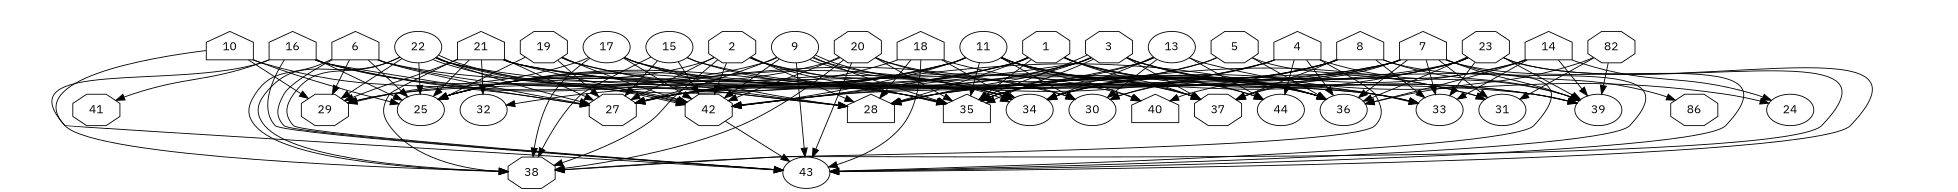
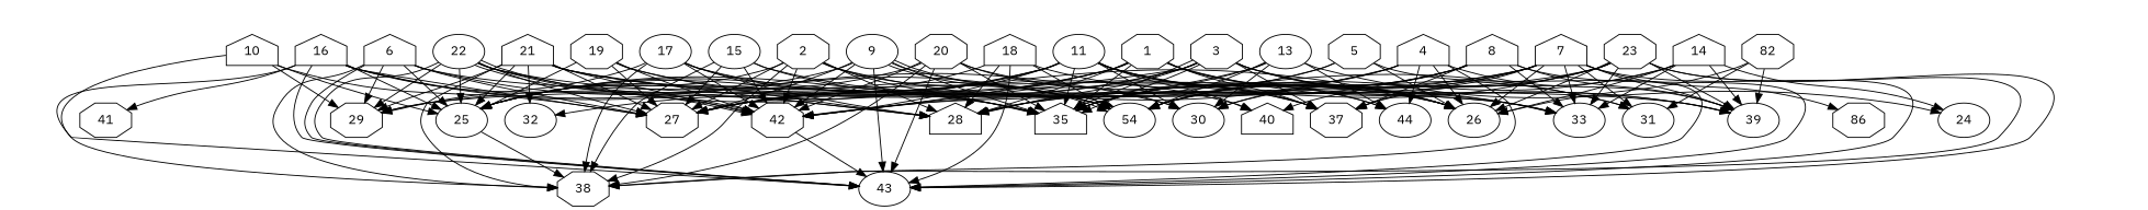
  digraph {
    fontname="IBM Plex Sans"
    node [alpha=0.05 fontname="IBM Plex Sans" shape=ellipse]
    edge [fontname="IBM Plex Sans"]
    1 [alpha=0.12 expect_size=1750184718109375488 shape=octagon]
    25 [alpha=0.03 expect_size=8390186124848887]
    28 [alpha=0.09 expect_size=911572479439273984000 shape=house]
    32 [alpha=0.15 expect_size=7053455121496679]
    35 [alpha=0.15 expect_size=2265655859218481152 shape=house]
-   36 [alpha=0.13 expect_size=133604722887098368000]
+   36 [alpha=0.13 expect_size=133604722887098368000 label=26]
    37 [expect_size=28433421662616448 shape=octagon]
    39 [expect_size=347711781857862352896]
    42 [alpha=0.15 expect_size=16964917702948796 shape=octagon]
    44 [alpha=0.09 expect_size=693733668391701446656]
    43 [alpha=0.12 expect_size=65630044669255614464]
    2 [expect_size=219549278994173280 shape=octagon]
    27 [alpha=0.17 expect_size=292668891352749047808 shape=octagon]
    31 [expect_size=1347200918277459017728]
-   34 [alpha=0.01 expect_size=501441382842368000000]
+   34 [alpha=0.01 expect_size=501441382842368000000 label=54]
    38 [alpha=0.02 expect_size=2345303636208488 shape=octagon]
    3 [alpha=0.13 expect_size=1031058389083357184000 shape=octagon]
    33 [alpha=0.08 expect_size=364492224055295868928]
    4 [alpha=0.08 expect_size=12396721232535442 shape=house]
    5 [alpha=0.06 expect_size=831946021435055538176 shape=octagon]
    6 [alpha=0.02 expect_size=13508052747176648 shape=house]
    29 [expect_size=96113153667468623872 shape=octagon]
    7 [alpha=0.01 expect_size=137802304414553904 shape=house]
    n24 [alpha=0.15 expect_size=1635702400283234533376 label=86 shape=octagon]
    8 [alpha=0.10 expect_size=6445794242251658 shape=house]
    30 [alpha=0.12 expect_size=607537113916902144]
    9 [expect_size=30433647139520160]
    10 [alpha=0.11 expect_size=28196492649289848 shape=house]
    11 [alpha=0.13 expect_size=665465152608252461056]
    40 [alpha=0.18 expect_size=522890282341400256 shape=house]
    n31 [alpha=0.16 expect_size=72495936767114528 label=82 shape=octagon]
    13 [alpha=0.02 expect_size=654177042920827392]
    24 [alpha=0.06 expect_size=266511753372325904384]
    14 [alpha=0.11 expect_size=9512462720188809216 shape=house]
    15 [alpha=0.18 expect_size=21362910675943292928]
    16 [alpha=0.13 expect_size=949405181861055232 shape=house]
    41 [alpha=0.20 expect_size=616044269036312704 shape=octagon]
    17 [alpha=0.13 expect_size=1447127364718880096256]
    18 [alpha=0.15 expect_size=43429249388937744 shape=house]
    19 [alpha=0.19 expect_size=1626242940025184452608 shape=octagon]
    20 [alpha=0.01 expect_size=281912607451694656 shape=octagon]
    21 [alpha=0.17 expect_size=36036783926089216 shape=house]
    22 [alpha=0.02 expect_size=1427111441483794688]
    23 [alpha=0.18 expect_size=20969495838123612 shape=octagon]
    1 -> 25
    1 -> 28
    1 -> 32
    1 -> 35
    1 -> 36
    1 -> 37
    1 -> 39
    1 -> 42
    1 -> 44
    42 -> 43
    2 -> 25
    2 -> 28
    2 -> 35
    2 -> 42
    2 -> 27
    2 -> 31
    2 -> 34
    2 -> 38
    3 -> 25
    3 -> 28
    3 -> 35
    3 -> 35
    3 -> 36
    3 -> 37
    3 -> 39
    3 -> 42
    3 -> 27
    3 -> 33
    4 -> 35
    4 -> 36
    4 -> 39
    4 -> 44
    4 -> 27
    4 -> 34
    4 -> 38
    5 -> 35
    5 -> 36
    5 -> 42
    5 -> 43
    6 -> 25
    6 -> 36
    6 -> 43
    6 -> 27
    6 -> 34
    6 -> 38
    6 -> 29
    7 -> 35
    7 -> 36
    7 -> 37
    7 -> 39
    7 -> 43
    7 -> 27
    7 -> 31
    7 -> 34
    7 -> 33
    7 -> 29
    7 -> n24
    8 -> 28
    8 -> 35
    8 -> 37
    8 -> 39
    8 -> 43
    8 -> 34
    8 -> 33
    8 -> 30
    9 -> 25
    9 -> 35
    9 -> 37
    9 -> 42
    9 -> 43
    9 -> 27
    9 -> 34
    9 -> 34
    10 -> 25
    10 -> 43
    10 -> 27
    10 -> 29
    11 -> 25
    11 -> 35
    11 -> 37
    11 -> 42
    11 -> 44
    11 -> 27
    11 -> 31
    11 -> 33
    11 -> 29
    11 -> 30
    11 -> 40
    n31 -> 36
    n31 -> 39
    n31 -> 31
    13 -> 28
    13 -> 44
    13 -> 27
    13 -> 34
    13 -> 30
    13 -> 24
    14 -> 36
    14 -> 37
    14 -> 39
    14 -> 34
    14 -> 33
    14 -> 24
    15 -> 35
    15 -> 37
    15 -> 42
    15 -> 27
    15 -> 38
    16 -> 25
    16 -> 35
    16 -> 42
    16 -> 43
    16 -> 27
    16 -> 38
    16 -> 30
    16 -> 41
    17 -> 28
    17 -> 35
    17 -> 42
    17 -> 38
    17 -> 29
    17 -> 40
    18 -> 28
    18 -> 36
    18 -> 43
    18 -> 27
    18 -> 34
    19 -> 25
    19 -> 28
    19 -> 42
    19 -> 27
    19 -> 34
    20 -> 25
    20 -> 35
    20 -> 36
    20 -> 42
    20 -> 43
    20 -> 38
    20 -> 30
    21 -> 25
    21 -> 28
    21 -> 32
    21 -> 39
    21 -> 42
    21 -> 27
    21 -> 38
    21 -> 33
    21 -> 29
    22 -> 25
    22 -> 28
    22 -> 36
    22 -> 42
    22 -> 42
    22 -> 43
    22 -> 27
-   22 -> 38
+   25 -> 38
    22 -> 33
    22 -> 29
    23 -> 28
    23 -> 36
    23 -> 39
    23 -> 42
    23 -> 43
    23 -> 38
    23 -> 33
    23 -> 30
    23 -> 40
  }
